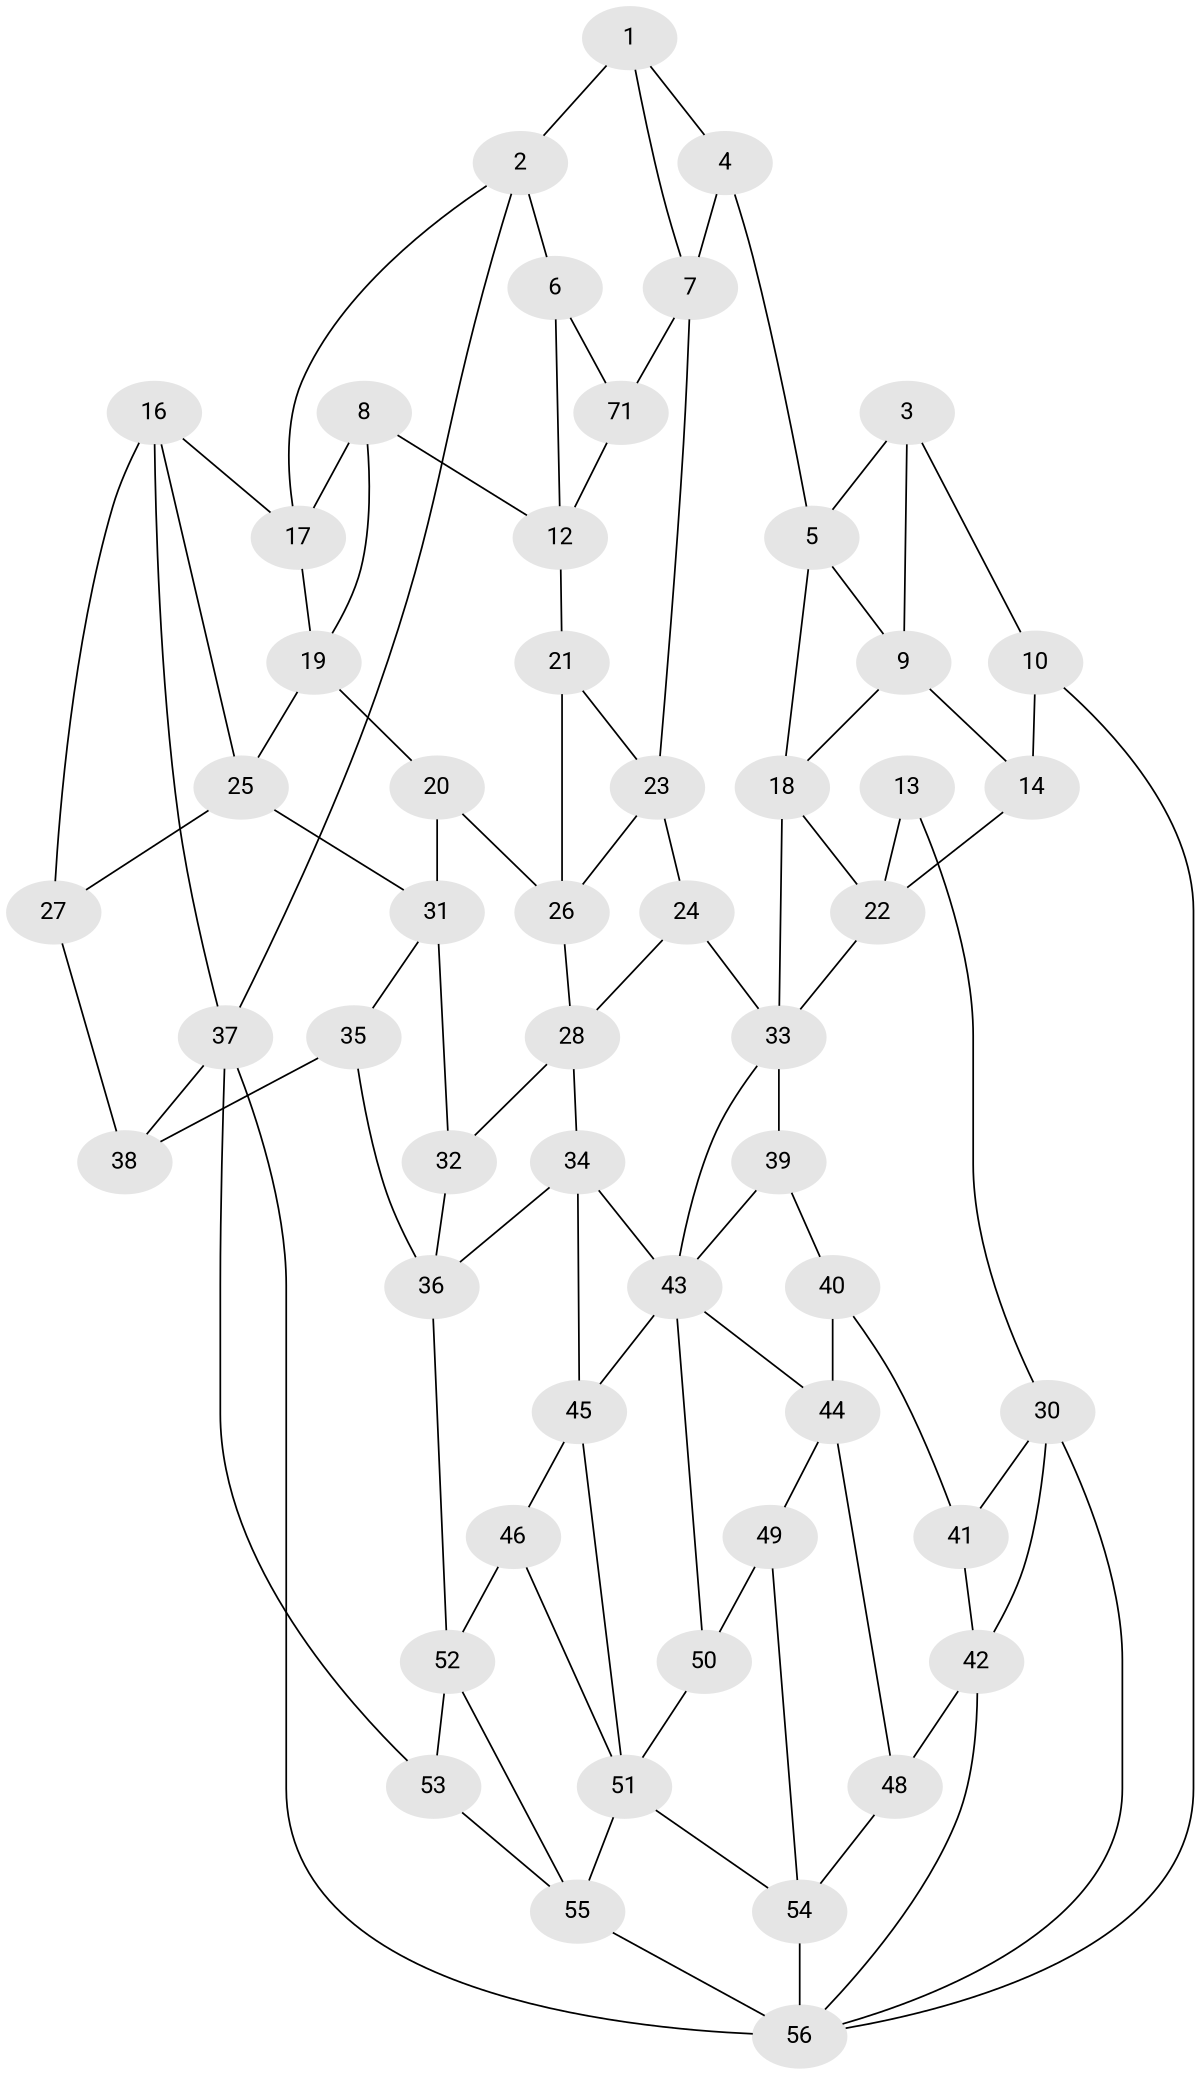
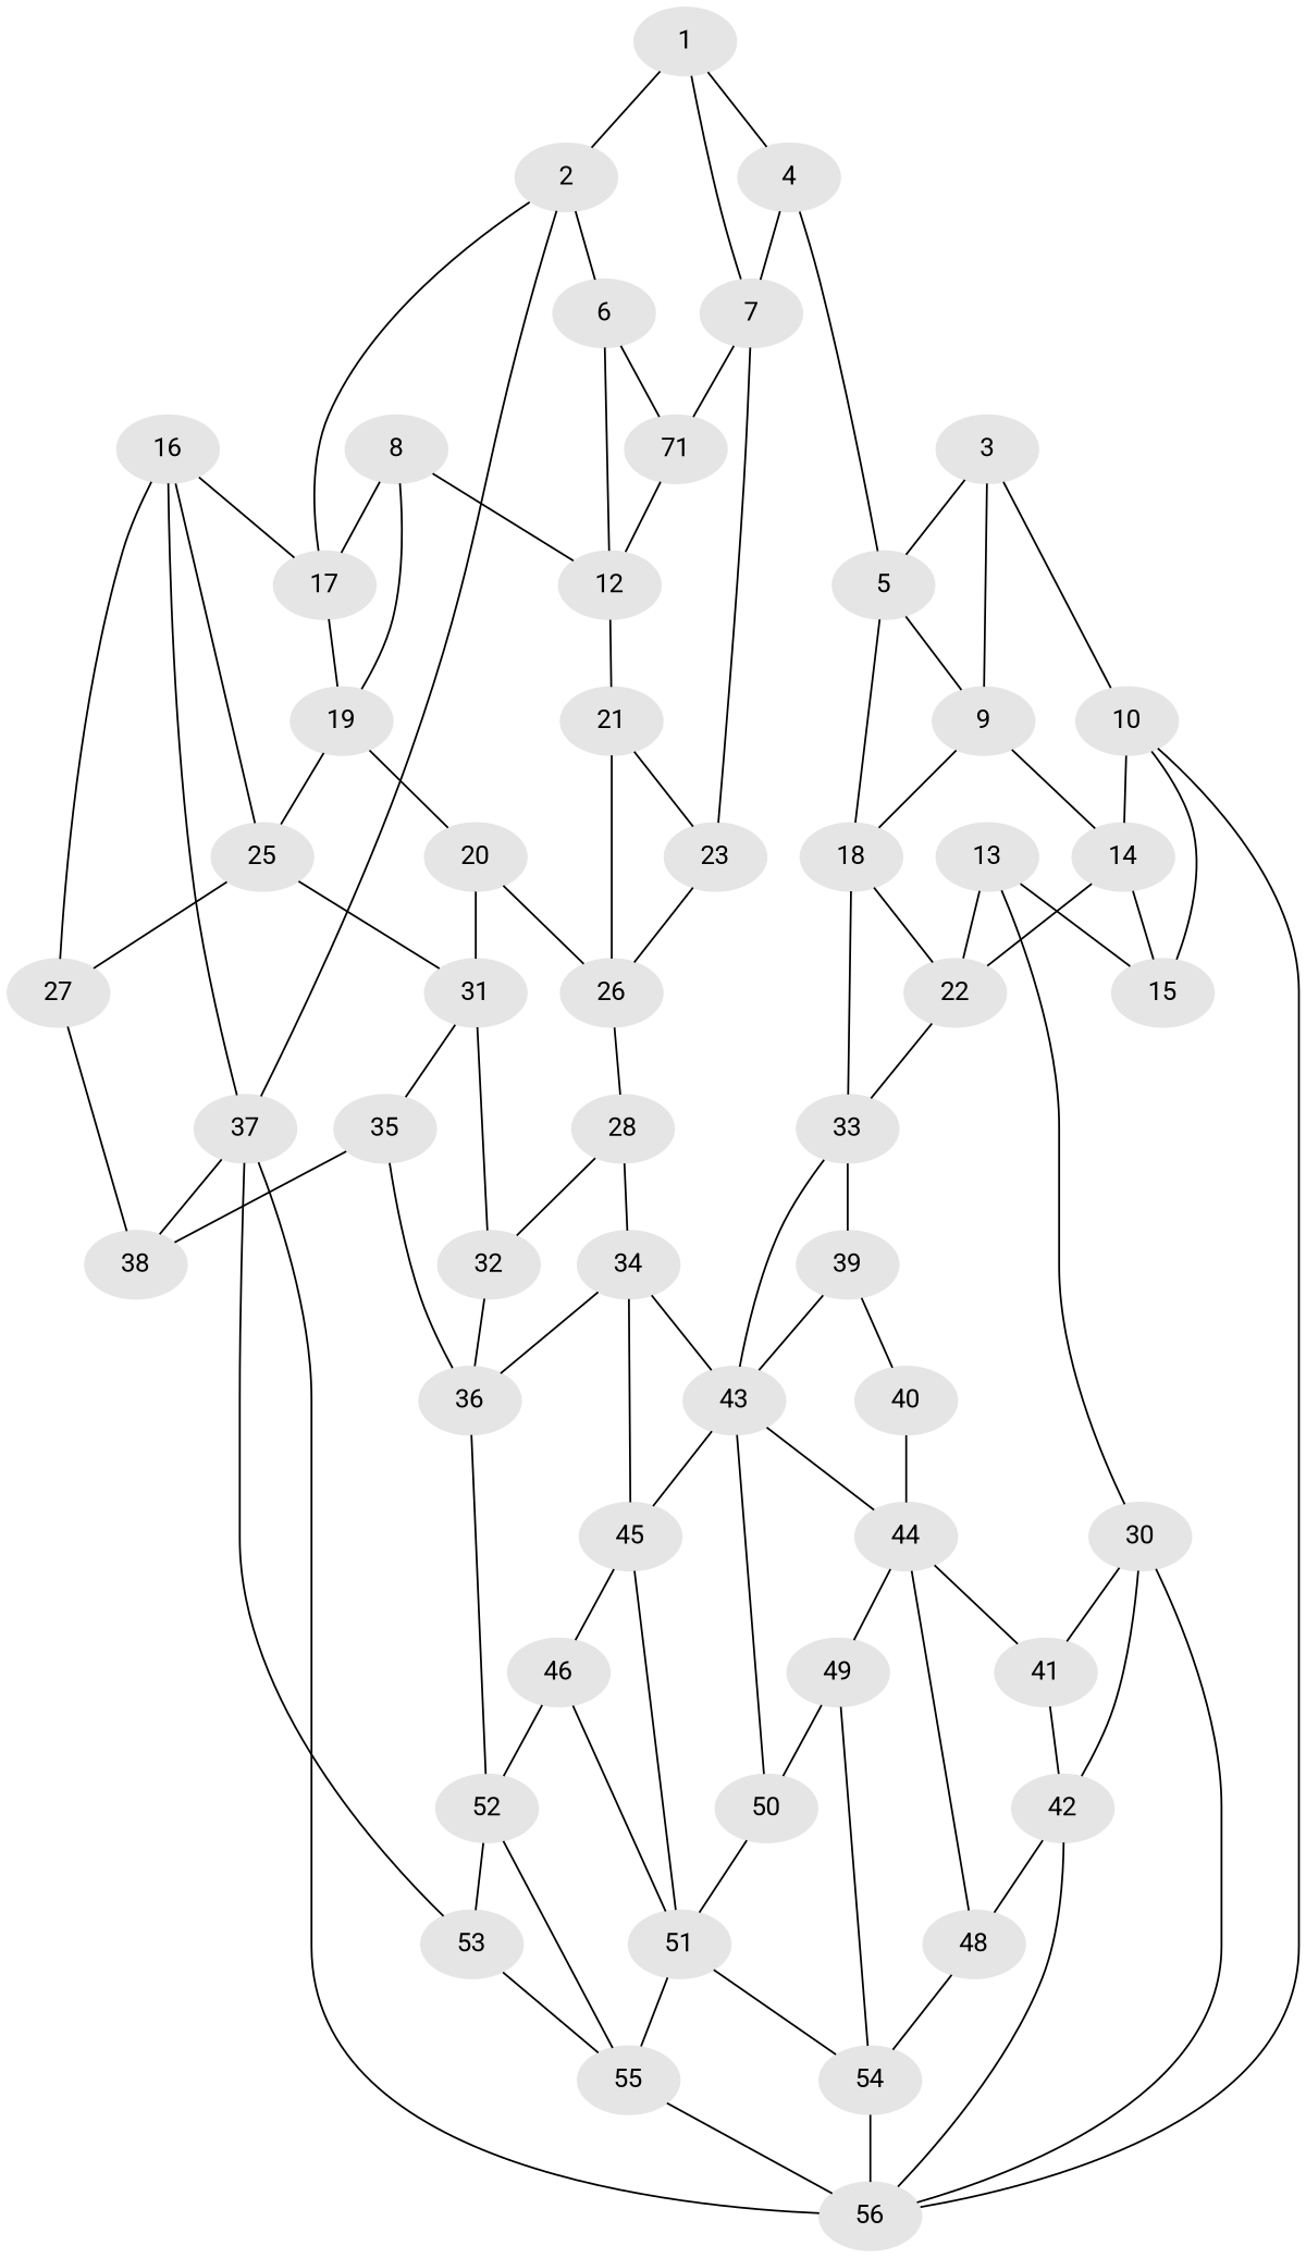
  graph {
    fontname=Roboto
    node [color=gray90 fontname=Roboto style=filled]
    edge [fontname=Roboto weight=1.0]
    1
    2
    4
    7
    6
    17
    37
    5
    n9 [label=71]
    23
    12
    19
    56
    38
    53
    3
    9
    10
    18
    14
+   15
    22
    33
    21
    26
-   24
    8
    25
    20
    13
    30
    41
    42
    16
    27
    31
    39
    43
    28
    32
    35
    34
    36
    45
    40
    48
    52
    44
    50
    46
    51
    55
    49
    54
    1 -- 2
    1 -- 4
    1 -- 7
    2 -- 6
    2 -- 17
    2 -- 37
    4 -- 7
    4 -- 5
    7 -- n9
    7 -- 23
    6 -- n9
    6 -- 12
    17 -- 19
    37 -- 56 [weight=2.0]
    37 -- 38
    37 -- 53
    5 -- 9
    5 -- 18
    n9 -- 12
    23 -- 26
-   23 -- 24
    12 -- 21
    19 -- 25
    19 -- 20
    53 -- 55
    3 -- 5
    3 -- 9
    3 -- 10
    9 -- 18
    9 -- 14
    10 -- 56
    10 -- 14
+   10 -- 15
    18 -- 22
    18 -- 33
+   14 -- 15
    14 -- 22
    22 -- 33
    33 -- 39
    33 -- 43
    21 -- 23
    21 -- 26
    26 -- 28
-   24 -- 33
-   24 -- 28
    8 -- 17
    8 -- 12
    8 -- 19
    25 -- 27
    25 -- 31
    20 -- 26
    20 -- 31
+   13 -- 15
    13 -- 22
    13 -- 30
    30 -- 56
    30 -- 41
    30 -- 42
    41 -- 42
    42 -- 56
    42 -- 48
    16 -- 17
    16 -- 37
    16 -- 25
    16 -- 27
    27 -- 38
    31 -- 32
    31 -- 35
    39 -- 43
    39 -- 40
    43 -- 45
    43 -- 44
    43 -- 50
    28 -- 32
    28 -- 34
    32 -- 36
    35 -- 38
    35 -- 36
    34 -- 43
    34 -- 36
    34 -- 45
    36 -- 52
    45 -- 46
    45 -- 51
-   40 -- 41
+   44 -- 41
    40 -- 44
    48 -- 54
    52 -- 53
    52 -- 55
    44 -- 48
    44 -- 49
    50 -- 51
    46 -- 52
    46 -- 51
    51 -- 55
    51 -- 54
    55 -- 56
    49 -- 50
    49 -- 54
    54 -- 56
  }
